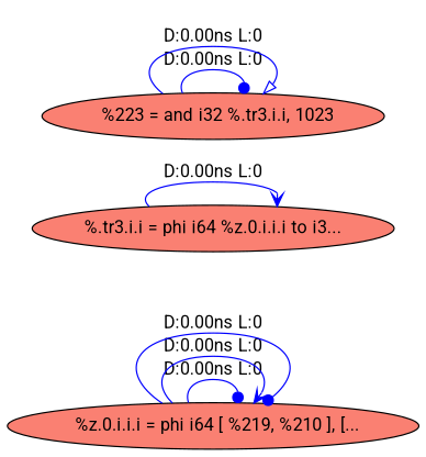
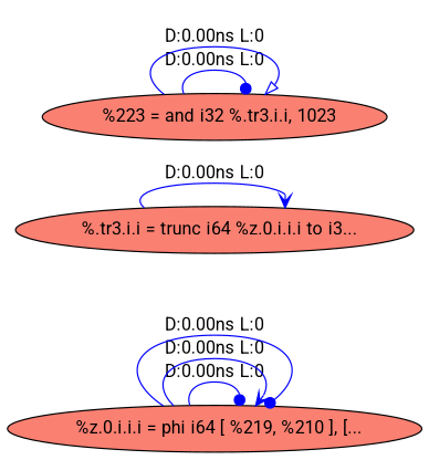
  digraph {
    fontname=Roboto
    rankdir=LR
    node [fillcolor=salmon fontname=Roboto style=filled]
    edge [arrowhead=dot color=blue fontname=Roboto]
    n1 [label="  %z.0.i.i.i = phi i64 [ %219, %210 ], [..."]
-   n2 [label="%.tr3.i.i = phi i64 %z.0.i.i.i to i3..."]
+   n2 [label="  %.tr3.i.i = trunc i64 %z.0.i.i.i to i3..."]
    n3 [label="  %223 = and i32 %.tr3.i.i, 1023"]
    n1 -> n1 [label="D:0.00ns L:0"]
    n1 -> n1 [arrowhead=vee label="D:0.00ns L:0"]
    n1 -> n1 [label="D:0.00ns L:0"]
    n2 -> n2 [arrowhead=vee label="D:0.00ns L:0"]
    n3 -> n3 [label="D:0.00ns L:0"]
    n3 -> n3 [arrowhead=onormal label="D:0.00ns L:0"]
  }
